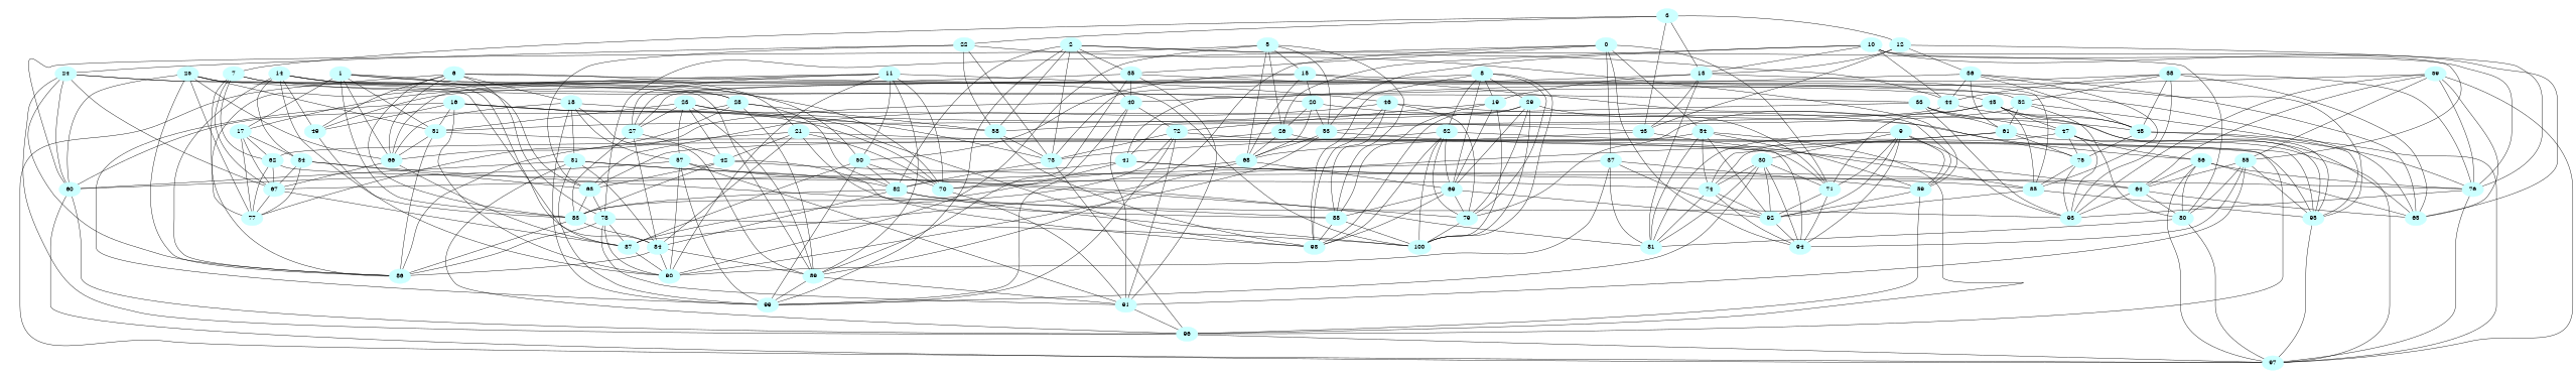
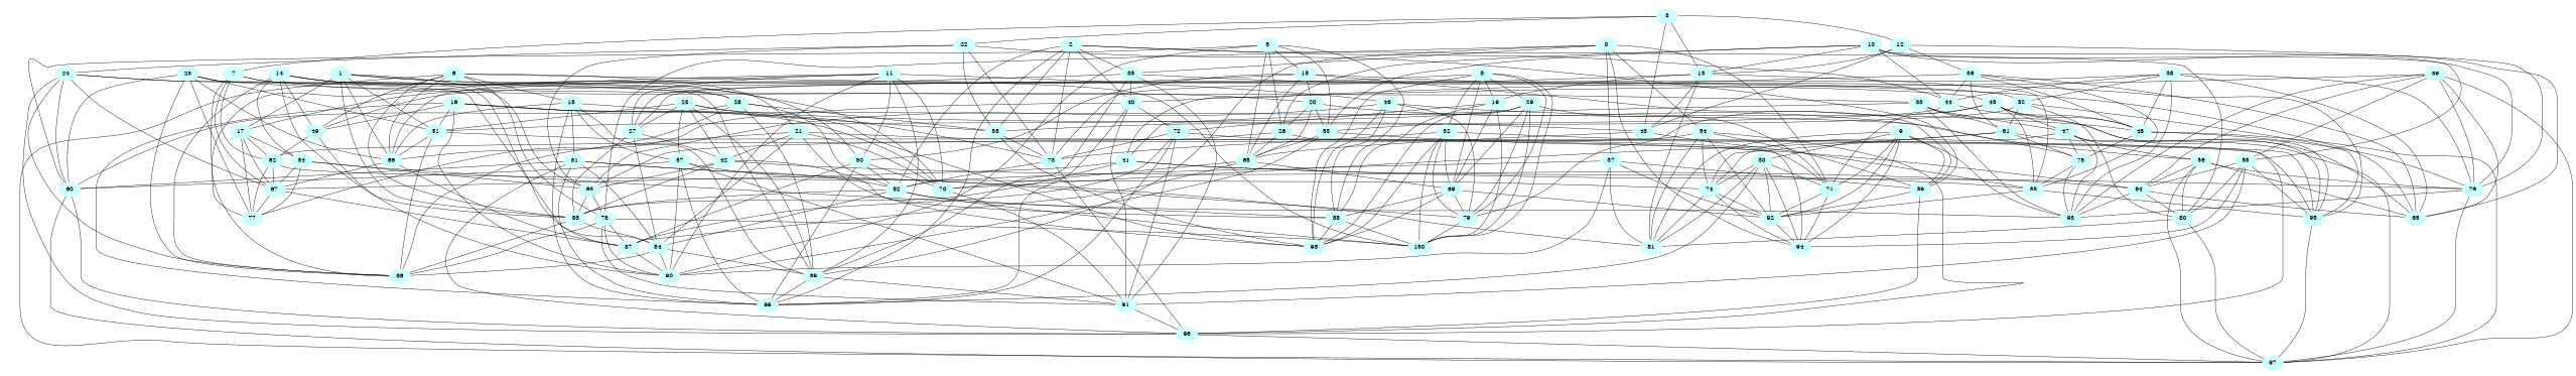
  graph {
    node [color="#CCFFFF" style=filled]
    1
    17
    45
    50
    51
    63
    66
    83
    62
    67
    77
    34
    71
    79
    85
    95
    47
    48
    87
    82
    99
    70
    86
    78
    84
    90
    2
    35
    40
    44
    58
    73
    80
    89
    91
    72
    53
    98
    96
    97
    81
-   100
+   100 [label=150]
    93
    3
    7
    12
    13
    22
    43
    20
    76
    36
    19
    27
    59
    24
    68
    n58 [label=0]
    37
    54
    94
    92
    74
    5
    15
    26
    60
    88
    52
    64
    69
    6
    18
    21
    49
    65
    31
    57
    42
    75
    8
    29
    32
    9
    30
    10
    55
    11
    46
    41
    61
    14
    28
    16
    56
    23
    25
    33
    38
    39
    1 -- 17
    1 -- 45
    1 -- 50
    1 -- 51
    1 -- 63
    1 -- 66
    1 -- 83
    17 -- 62
    17 -- 67
    17 -- 77
    17 -- 34
    45 -- 71
    45 -- 79
    45 -- 85
    45 -- 95
    45 -- 47
    45 -- 48
    50 -- 87
    50 -- 82
    50 -- 99
    50 -- 70
    51 -- 66
    51 -- 71
    51 -- 86
    63 -- 83
    63 -- 78
    66 -- 67
    66 -- 87
    83 -- 86
    83 -- 84
    62 -- 67
    62 -- 77
    62 -- 74
    67 -- 77
    67 -- 87
    34 -- 63
    34 -- 67
    34 -- 77
    34 -- 88
    71 -- 94
    71 -- 92
    79 -- 100
    85 -- 95
    85 -- 92
    95 -- 97
    47 -- 95
    47 -- 93
    47 -- 74
    47 -- 75
    47 -- 56
    48 -- 97
    48 -- 76
    48 -- 75
    87 -- 90
    82 -- 83
    82 -- 84
    82 -- 100
    82 -- 93
    70 -- 91
    78 -- 87
    78 -- 86
    78 -- 90
    78 -- 91
    78 -- 100
    84 -- 86
    84 -- 90
    84 -- 89
    2 -- 82
    2 -- 99
    2 -- 35
    2 -- 40
    2 -- 44
    2 -- 58
    2 -- 73
    2 -- 80
    35 -- 95
    35 -- 86
    35 -- 40
    35 -- 89
    35 -- 91
    40 -- 77
    40 -- 99
    40 -- 91
    40 -- 72
    44 -- 48
    44 -- 53
    58 -- 73
    58 -- 98
    73 -- 82
    73 -- 96
    80 -- 97
    80 -- 81
    89 -- 99
    89 -- 91
    91 -- 96
    72 -- 87
    72 -- 99
    72 -- 73
    72 -- 91
    72 -- 96
    53 -- 90
    53 -- 68
    53 -- 64
    96 -- 97
    3 -- 7
    3 -- 12
    3 -- 13
    3 -- 22
    3 -- 43
    7 -- 62
    7 -- 67
    7 -- 77
    7 -- 100
    7 -- 20
    12 -- 13
    12 -- 43
    12 -- 76
    12 -- 36
    13 -- 85
    13 -- 81
    13 -- 43
    13 -- 19
    13 -- 27
    22 -- 63
    22 -- 58
    22 -- 73
    22 -- 59
    22 -- 24
    43 -- 85
    43 -- 68
    20 -- 53
    20 -- 68
    20 -- 26
    20 -- 75
    76 -- 97
    76 -- 93
    36 -- 85
    36 -- 48
    36 -- 44
    36 -- 65
    36 -- 41
    36 -- 61
    19 -- 72
    19 -- 100
    19 -- 88
    19 -- 69
    27 -- 83
    27 -- 84
    27 -- 42
    59 -- 96
    59 -- 92
    24 -- 67
    24 -- 86
    24 -- 89
    24 -- 96
    24 -- 60
    24 -- 28
    68 -- 87
    68 -- 70
    68 -- 69
    n58 -- 71
    n58 -- 78
    n58 -- 35
    n58 -- 89
    n58 -- 37
    n58 -- 54
    n58 -- 94
    37 -- 82
    37 -- 90
    37 -- 81
    37 -- 59
    37 -- 92
    54 -- 62
    54 -- 96
    54 -- 81
    54 -- 59
    54 -- 92
    54 -- 74
    92 -- 94
    74 -- 81
    74 -- 94
    74 -- 92
    5 -- 90
    5 -- 53
    5 -- 68
    5 -- 15
    5 -- 26
    5 -- 60
    5 -- 88
    15 -- 50
    15 -- 20
    15 -- 27
    15 -- 59
    15 -- 68
    15 -- 52
    26 -- 63
    26 -- 68
    26 -- 94
    60 -- 96
    60 -- 97
    88 -- 98
    88 -- 100
    52 -- 95
    52 -- 58
    52 -- 80
    52 -- 61
    64 -- 80
    64 -- 93
    64 -- 65
    69 -- 79
    69 -- 98
    69 -- 92
    69 -- 88
    6 -- 66
    6 -- 83
    6 -- 78
    6 -- 97
    6 -- 18
    6 -- 21
    6 -- 49
    6 -- 65
    18 -- 66
    18 -- 99
    18 -- 58
    18 -- 89
    18 -- 31
    18 -- 57
    21 -- 95
    21 -- 70
    21 -- 86
    21 -- 84
    21 -- 98
    21 -- 42
+   49 -- 62
    49 -- 90
    31 -- 82
    31 -- 99
    31 -- 84
    31 -- 96
    31 -- 81
    31 -- 60
    57 -- 79
    57 -- 99
    57 -- 90
    57 -- 91
    57 -- 60
    42 -- 63
    42 -- 83
    42 -- 88
    42 -- 64
    75 -- 85
    75 -- 93
    8 -- 79
    8 -- 98
    8 -- 100
    8 -- 19
    8 -- 69
    8 -- 49
    8 -- 29
    8 -- 32
    29 -- 51
    29 -- 71
    29 -- 79
    29 -- 98
    29 -- 100
    29 -- 69
    32 -- 79
    32 -- 95
    32 -- 73
    32 -- 98
    32 -- 100
    32 -- 69
    9 -- 71
    9 -- 81
    9 -- 93
    9 -- 59
    9 -- 94
    9 -- 92
    9 -- 30
    30 -- 71
    30 -- 99
    30 -- 81
    30 -- 94
    30 -- 92
    30 -- 74
    10 -- 44
    10 -- 53
    10 -- 13
    10 -- 76
    10 -- 26
    10 -- 65
    10 -- 55
    55 -- 95
    55 -- 80
    55 -- 91
    55 -- 94
    55 -- 64
    11 -- 17
    11 -- 50
    11 -- 66
    11 -- 70
    11 -- 90
    11 -- 89
    11 -- 27
    11 -- 46
    46 -- 63
    46 -- 79
    46 -- 48
    46 -- 98
    46 -- 88
    41 -- 83
    41 -- 67
    41 -- 85
    41 -- 76
    61 -- 70
    61 -- 97
    61 -- 74
    61 -- 75
    14 -- 83
    14 -- 34
    14 -- 87
    14 -- 70
    14 -- 86
    14 -- 49
    14 -- 28
    28 -- 66
    28 -- 82
    28 -- 58
    28 -- 89
    28 -- 60
    16 -- 51
    16 -- 99
    16 -- 70
    16 -- 90
    16 -- 98
    16 -- 49
    16 -- 56
    56 -- 80
    56 -- 97
    56 -- 76
    56 -- 64
    56 -- 65
    23 -- 51
    23 -- 73
    23 -- 89
    23 -- 43
    23 -- 27
    23 -- 57
    23 -- 42
    25 -- 51
    25 -- 66
    25 -- 77
    25 -- 86
    25 -- 84
    25 -- 60
    25 -- 33
    33 -- 47
    33 -- 93
    33 -- 65
    33 -- 41
    33 -- 61
    38 -- 48
    38 -- 44
    38 -- 73
    38 -- 93
    38 -- 76
    38 -- 52
    38 -- 65
    39 -- 40
    39 -- 97
    39 -- 93
    39 -- 76
    39 -- 64
    39 -- 65
    39 -- 55
  }
